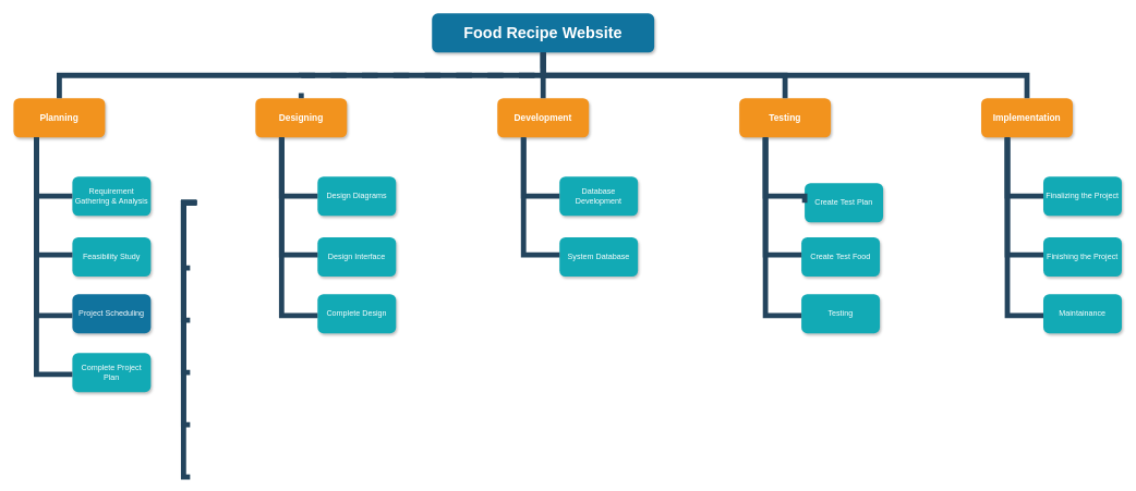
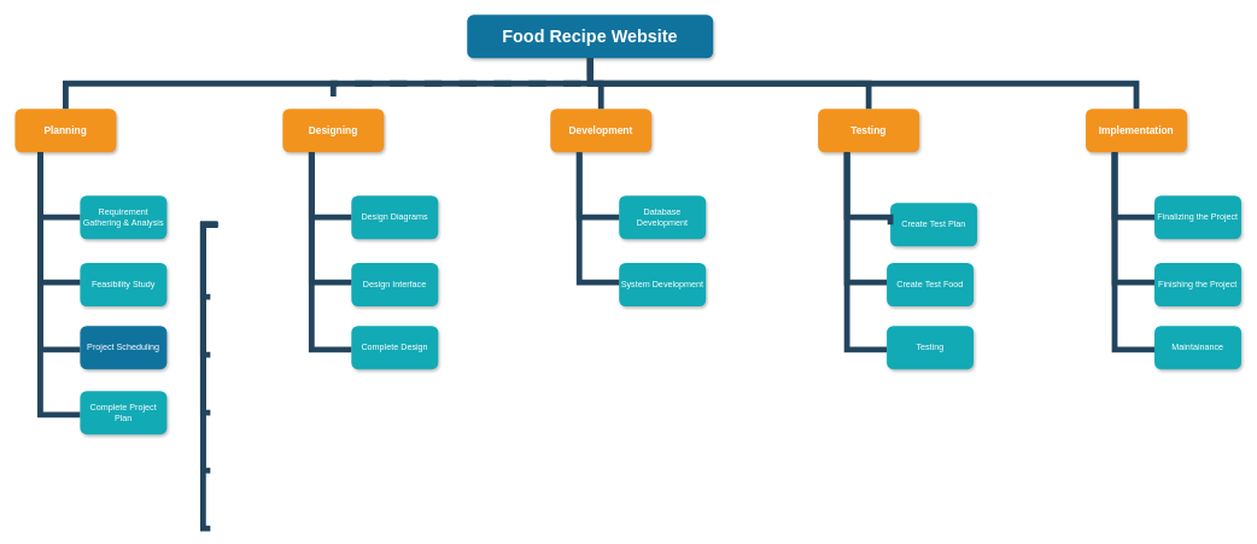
  <mxCell id="0" />
  <mxCell id="1" parent="0" />
- <mxCell id="2" value="Food Recipe Website" style="whiteSpace=wrap;rounded=1;shadow=1;fillColor=#10739E;strokeColor=none;fontColor=#FFFFFF;fontStyle=1;fontSize=24" parent="1" vertex="1"><mxGeometry x="660" y="20" width="340" height="60" as="geometry" /></mxCell>
+ <mxCell id="2" value="Food Recipe Website" style="whiteSpace=wrap;rounded=1;shadow=1;fillColor=#10739E;strokeColor=none;fontColor=#FFFFFF;fontStyle=1;fontSize=24" parent="1" vertex="1"><mxGeometry x="645" y="20" width="340" height="60" as="geometry" /></mxCell>
  <mxCell id="3" value="Planning" style="whiteSpace=wrap;rounded=1;fillColor=#F2931E;strokeColor=none;shadow=1;fontColor=#FFFFFF;fontStyle=1;fontSize=14" parent="1" vertex="1"><mxGeometry x="20" y="150" width="140" height="60" as="geometry" /></mxCell>
  <mxCell id="4" value="Designing" style="whiteSpace=wrap;rounded=1;fillColor=#F2931E;strokeColor=none;shadow=1;fontColor=#FFFFFF;fontStyle=1;fontSize=14" parent="1" vertex="1"><mxGeometry x="390" y="150" width="140" height="60" as="geometry" /></mxCell>
  <mxCell id="5" value="Development" style="whiteSpace=wrap;rounded=1;fillColor=#F2931E;strokeColor=none;shadow=1;fontColor=#FFFFFF;fontStyle=1;fontSize=14" parent="1" vertex="1"><mxGeometry x="760" y="150" width="140" height="60" as="geometry" /></mxCell>
  <mxCell id="6" value="Testing" style="whiteSpace=wrap;rounded=1;fillColor=#F2931E;strokeColor=none;shadow=1;fontColor=#FFFFFF;fontStyle=1;fontSize=14" parent="1" vertex="1"><mxGeometry x="1130" y="150" width="140" height="60" as="geometry" /></mxCell>
  <mxCell id="7" value="Implementation" style="whiteSpace=wrap;rounded=1;fillColor=#F2931E;strokeColor=none;shadow=1;fontColor=#FFFFFF;fontStyle=1;fontSize=14" parent="1" vertex="1"><mxGeometry x="1500" y="150" width="140" height="60" as="geometry" /></mxCell>
  <mxCell id="8" value="Requirement Gathering &amp; Analysis" style="whiteSpace=wrap;rounded=1;fillColor=#12AAB5;strokeColor=none;shadow=1;fontColor=#FFFFFF;" parent="1" vertex="1"><mxGeometry x="110" y="270" width="120" height="60" as="geometry" /></mxCell>
  <mxCell id="9" value="" style="edgeStyle=elbowEdgeStyle;elbow=vertical;rounded=0;fontColor=#000000;endArrow=none;endFill=0;strokeWidth=8;strokeColor=#23445D;exitX=0.25;exitY=1;exitDx=0;exitDy=0;entryX=0;entryY=0.5;entryDx=0;entryDy=0;" parent="1" source="3" target="8" edge="1"><mxGeometry width="100" height="100" relative="1" as="geometry"><mxPoint x="220" y="270" as="sourcePoint" /><mxPoint x="80" y="740" as="targetPoint" /><Array as="points"><mxPoint x="80" y="300" /></Array></mxGeometry></mxCell>
  <mxCell id="10" value="" style="edgeStyle=elbowEdgeStyle;elbow=horizontal;rounded=0;fontColor=#000000;endArrow=none;endFill=0;strokeWidth=8;strokeColor=#23445D;" parent="1" edge="1"><mxGeometry width="100" height="100" relative="1" as="geometry"><mxPoint x="300" y="310" as="sourcePoint" /><mxPoint x="290" y="410" as="targetPoint" /><Array as="points"><mxPoint x="280" y="360" /></Array></mxGeometry></mxCell>
  <mxCell id="11" value="" style="edgeStyle=elbowEdgeStyle;elbow=horizontal;rounded=0;fontColor=#000000;endArrow=none;endFill=0;strokeWidth=8;strokeColor=#23445D;" parent="1" edge="1"><mxGeometry width="100" height="100" relative="1" as="geometry"><mxPoint x="300" y="310" as="sourcePoint" /><mxPoint x="290" y="490" as="targetPoint" /><Array as="points"><mxPoint x="280" y="400" /></Array></mxGeometry></mxCell>
  <mxCell id="12" value="" style="edgeStyle=elbowEdgeStyle;elbow=horizontal;rounded=0;fontColor=#000000;endArrow=none;endFill=0;strokeWidth=8;strokeColor=#23445D;" parent="1" edge="1"><mxGeometry width="100" height="100" relative="1" as="geometry"><mxPoint x="300" y="310" as="sourcePoint" /><mxPoint x="290" y="730" as="targetPoint" /><Array as="points"><mxPoint x="280" y="530" /></Array></mxGeometry></mxCell>
  <mxCell id="13" value="" style="edgeStyle=elbowEdgeStyle;elbow=horizontal;rounded=0;fontColor=#000000;endArrow=none;endFill=0;strokeWidth=8;strokeColor=#23445D;" parent="1" edge="1"><mxGeometry width="100" height="100" relative="1" as="geometry"><mxPoint x="300" y="310" as="sourcePoint" /><mxPoint x="290" y="650" as="targetPoint" /><Array as="points"><mxPoint x="280" y="480" /></Array></mxGeometry></mxCell>
  <mxCell id="14" value="" style="edgeStyle=elbowEdgeStyle;elbow=horizontal;rounded=0;fontColor=#000000;endArrow=none;endFill=0;strokeWidth=8;strokeColor=#23445D;" parent="1" edge="1"><mxGeometry width="100" height="100" relative="1" as="geometry"><mxPoint x="300" y="310" as="sourcePoint" /><mxPoint x="290" y="570" as="targetPoint" /><Array as="points"><mxPoint x="280" y="450" /></Array></mxGeometry></mxCell>
  <mxCell id="15" value="" style="edgeStyle=elbowEdgeStyle;elbow=vertical;rounded=0;fontColor=#000000;endArrow=none;endFill=0;strokeWidth=8;strokeColor=#23445D;" parent="1" source="2" target="3" edge="1"><mxGeometry width="100" height="100" relative="1" as="geometry"><mxPoint x="400" y="120" as="sourcePoint" /><mxPoint x="500" y="20" as="targetPoint" /></mxGeometry></mxCell>
  <mxCell id="16" value="" style="edgeStyle=elbowEdgeStyle;elbow=vertical;rounded=0;fontColor=#000000;endArrow=none;endFill=0;strokeWidth=8;strokeColor=#23445D;dashed=1;" parent="1" source="2" target="4" edge="1"><mxGeometry width="100" height="100" relative="1" as="geometry"><mxPoint x="410" y="130" as="sourcePoint" /><mxPoint x="510" y="30" as="targetPoint" /></mxGeometry></mxCell>
  <mxCell id="17" value="" style="edgeStyle=elbowEdgeStyle;elbow=vertical;rounded=0;fontColor=#000000;endArrow=none;endFill=0;strokeWidth=8;strokeColor=#23445D;" parent="1" source="2" target="5" edge="1"><mxGeometry width="100" height="100" relative="1" as="geometry"><mxPoint x="420" y="140" as="sourcePoint" /><mxPoint x="520" y="40" as="targetPoint" /></mxGeometry></mxCell>
  <mxCell id="18" value="" style="edgeStyle=elbowEdgeStyle;elbow=vertical;rounded=0;fontColor=#000000;endArrow=none;endFill=0;strokeWidth=8;strokeColor=#23445D;" parent="1" source="2" target="6" edge="1"><mxGeometry width="100" height="100" relative="1" as="geometry"><mxPoint x="430" y="150" as="sourcePoint" /><mxPoint x="530" y="50" as="targetPoint" /></mxGeometry></mxCell>
  <mxCell id="19" value="" style="edgeStyle=elbowEdgeStyle;elbow=vertical;rounded=0;fontColor=#000000;endArrow=none;endFill=0;strokeWidth=8;strokeColor=#23445D;" parent="1" source="2" target="7" edge="1"><mxGeometry width="100" height="100" relative="1" as="geometry"><mxPoint x="440" y="160" as="sourcePoint" /><mxPoint x="540" y="60" as="targetPoint" /></mxGeometry></mxCell>
  <mxCell id="20" value="Feasibility Study" style="whiteSpace=wrap;rounded=1;fillColor=#12AAB5;strokeColor=none;shadow=1;fontColor=#FFFFFF;" vertex="1" parent="1"><mxGeometry x="110" y="363" width="120" height="60" as="geometry" /></mxCell>
  <mxCell id="21" value="Project Scheduling" style="whiteSpace=wrap;rounded=1;fillColor=#10739e;strokeColor=none;shadow=1;fontColor=#FFFFFF;" vertex="1" parent="1"><mxGeometry x="110" y="450" width="120" height="60" as="geometry" /></mxCell>
  <mxCell id="22" value="Complete Project Plan" style="whiteSpace=wrap;rounded=1;fillColor=#12AAB5;strokeColor=none;shadow=1;fontColor=#FFFFFF;" vertex="1" parent="1"><mxGeometry x="110" y="540" width="120" height="60" as="geometry" /></mxCell>
  <mxCell id="23" value="" style="edgeStyle=elbowEdgeStyle;elbow=vertical;rounded=0;fontColor=#000000;endArrow=none;endFill=0;strokeWidth=8;strokeColor=#23445D;exitX=0.25;exitY=1;exitDx=0;exitDy=0;entryX=0.001;entryY=0.451;entryDx=0;entryDy=0;entryPerimeter=0;" edge="1" parent="1" target="20"><mxGeometry width="100" height="100" relative="1" as="geometry"><mxPoint x="55" y="210" as="sourcePoint" /><mxPoint x="100" y="390" as="targetPoint" /><Array as="points"><mxPoint x="80" y="390" /></Array></mxGeometry></mxCell>
  <mxCell id="24" value="" style="edgeStyle=elbowEdgeStyle;elbow=vertical;rounded=0;fontColor=#000000;endArrow=none;endFill=0;strokeWidth=8;strokeColor=#23445D;entryX=0.001;entryY=0.451;entryDx=0;entryDy=0;entryPerimeter=0;exitX=0.25;exitY=1;exitDx=0;exitDy=0;" edge="1" parent="1" source="3"><mxGeometry width="100" height="100" relative="1" as="geometry"><mxPoint x="55" y="220" as="sourcePoint" /><mxPoint x="110" y="483" as="targetPoint" /><Array as="points"><mxPoint x="80" y="483" /></Array></mxGeometry></mxCell>
  <mxCell id="25" value="" style="edgeStyle=elbowEdgeStyle;elbow=vertical;rounded=0;fontColor=#000000;endArrow=none;endFill=0;strokeWidth=8;strokeColor=#23445D;entryX=0.001;entryY=0.451;entryDx=0;entryDy=0;entryPerimeter=0;exitX=0.25;exitY=1;exitDx=0;exitDy=0;" edge="1" parent="1" source="3"><mxGeometry width="100" height="100" relative="1" as="geometry"><mxPoint x="55" y="300" as="sourcePoint" /><mxPoint x="110" y="573" as="targetPoint" /><Array as="points"><mxPoint x="80" y="573" /></Array></mxGeometry></mxCell>
  <mxCell id="26" value="Design Diagrams" style="whiteSpace=wrap;rounded=1;fillColor=#12AAB5;strokeColor=none;shadow=1;fontColor=#FFFFFF;" vertex="1" parent="1"><mxGeometry x="485" y="270" width="120" height="60" as="geometry" /></mxCell>
  <mxCell id="27" value="" style="edgeStyle=elbowEdgeStyle;elbow=vertical;rounded=0;fontColor=#000000;endArrow=none;endFill=0;strokeWidth=8;strokeColor=#23445D;exitX=0.25;exitY=1;exitDx=0;exitDy=0;entryX=0;entryY=0.5;entryDx=0;entryDy=0;" edge="1" parent="1" target="26"><mxGeometry width="100" height="100" relative="1" as="geometry"><mxPoint x="430" y="210" as="sourcePoint" /><mxPoint x="455" y="740" as="targetPoint" /><Array as="points"><mxPoint x="455" y="300" /></Array></mxGeometry></mxCell>
  <mxCell id="28" value="Design Interface" style="whiteSpace=wrap;rounded=1;fillColor=#12AAB5;strokeColor=none;shadow=1;fontColor=#FFFFFF;" vertex="1" parent="1"><mxGeometry x="485" y="363" width="120" height="60" as="geometry" /></mxCell>
  <mxCell id="29" value="Complete Design" style="whiteSpace=wrap;rounded=1;fillColor=#12AAB5;strokeColor=none;shadow=1;fontColor=#FFFFFF;" vertex="1" parent="1"><mxGeometry x="485" y="450" width="120" height="60" as="geometry" /></mxCell>
  <mxCell id="30" value="" style="edgeStyle=elbowEdgeStyle;elbow=vertical;rounded=0;fontColor=#000000;endArrow=none;endFill=0;strokeWidth=8;strokeColor=#23445D;exitX=0.25;exitY=1;exitDx=0;exitDy=0;entryX=0.001;entryY=0.451;entryDx=0;entryDy=0;entryPerimeter=0;" edge="1" parent="1" target="28"><mxGeometry width="100" height="100" relative="1" as="geometry"><mxPoint x="430" y="210" as="sourcePoint" /><mxPoint x="475" y="390" as="targetPoint" /><Array as="points"><mxPoint x="455" y="390" /></Array></mxGeometry></mxCell>
  <mxCell id="31" value="" style="edgeStyle=elbowEdgeStyle;elbow=vertical;rounded=0;fontColor=#000000;endArrow=none;endFill=0;strokeWidth=8;strokeColor=#23445D;entryX=0.001;entryY=0.451;entryDx=0;entryDy=0;entryPerimeter=0;exitX=0.25;exitY=1;exitDx=0;exitDy=0;" edge="1" parent="1"><mxGeometry width="100" height="100" relative="1" as="geometry"><mxPoint x="430" y="210" as="sourcePoint" /><mxPoint x="485" y="483" as="targetPoint" /><Array as="points"><mxPoint x="455" y="483" /></Array></mxGeometry></mxCell>
  <mxCell id="32" value="Database Development" style="whiteSpace=wrap;rounded=1;fillColor=#12AAB5;strokeColor=none;shadow=1;fontColor=#FFFFFF;" vertex="1" parent="1"><mxGeometry x="855" y="270" width="120" height="60" as="geometry" /></mxCell>
  <mxCell id="33" value="" style="edgeStyle=elbowEdgeStyle;elbow=vertical;rounded=0;fontColor=#000000;endArrow=none;endFill=0;strokeWidth=8;strokeColor=#23445D;exitX=0.25;exitY=1;exitDx=0;exitDy=0;entryX=0;entryY=0.5;entryDx=0;entryDy=0;" edge="1" parent="1" target="32"><mxGeometry width="100" height="100" relative="1" as="geometry"><mxPoint x="800" y="210" as="sourcePoint" /><mxPoint x="825" y="740" as="targetPoint" /><Array as="points"><mxPoint x="825" y="300" /></Array></mxGeometry></mxCell>
- <mxCell id="34" value="System Database" style="whiteSpace=wrap;rounded=1;fillColor=#12AAB5;strokeColor=none;shadow=1;fontColor=#FFFFFF;" vertex="1" parent="1"><mxGeometry x="855" y="363" width="120" height="60" as="geometry" /></mxCell>
+ <mxCell id="34" value="System Development" style="whiteSpace=wrap;rounded=1;fillColor=#12AAB5;strokeColor=none;shadow=1;fontColor=#FFFFFF;" vertex="1" parent="1"><mxGeometry x="855" y="363" width="120" height="60" as="geometry" /></mxCell>
  <mxCell id="35" value="" style="edgeStyle=elbowEdgeStyle;elbow=vertical;rounded=0;fontColor=#000000;endArrow=none;endFill=0;strokeWidth=8;strokeColor=#23445D;exitX=0.25;exitY=1;exitDx=0;exitDy=0;entryX=0.001;entryY=0.451;entryDx=0;entryDy=0;entryPerimeter=0;" edge="1" parent="1" target="34"><mxGeometry width="100" height="100" relative="1" as="geometry"><mxPoint x="800" y="210" as="sourcePoint" /><mxPoint x="845" y="390" as="targetPoint" /><Array as="points"><mxPoint x="825" y="390" /></Array></mxGeometry></mxCell>
  <mxCell id="36" value="Create Test Plan" style="whiteSpace=wrap;rounded=1;fillColor=#12AAB5;strokeColor=none;shadow=1;fontColor=#FFFFFF;" vertex="1" parent="1"><mxGeometry x="1230" y="280" width="120" height="60" as="geometry" /></mxCell>
  <mxCell id="37" value="" style="edgeStyle=elbowEdgeStyle;elbow=vertical;rounded=0;fontColor=#000000;endArrow=none;endFill=0;strokeWidth=8;strokeColor=#23445D;exitX=0.25;exitY=1;exitDx=0;exitDy=0;entryX=0;entryY=0.5;entryDx=0;entryDy=0;" edge="1" parent="1" target="36"><mxGeometry width="100" height="100" relative="1" as="geometry"><mxPoint x="1170" y="210" as="sourcePoint" /><mxPoint x="1195" y="740" as="targetPoint" /><Array as="points"><mxPoint x="1195" y="300" /></Array></mxGeometry></mxCell>
  <mxCell id="38" value="Create Test Food" style="whiteSpace=wrap;rounded=1;fillColor=#12AAB5;strokeColor=none;shadow=1;fontColor=#FFFFFF;" vertex="1" parent="1"><mxGeometry x="1225" y="363" width="120" height="60" as="geometry" /></mxCell>
  <mxCell id="39" value="Testing" style="whiteSpace=wrap;rounded=1;fillColor=#12AAB5;strokeColor=none;shadow=1;fontColor=#FFFFFF;" vertex="1" parent="1"><mxGeometry x="1225" y="450" width="120" height="60" as="geometry" /></mxCell>
  <mxCell id="40" value="" style="edgeStyle=elbowEdgeStyle;elbow=vertical;rounded=0;fontColor=#000000;endArrow=none;endFill=0;strokeWidth=8;strokeColor=#23445D;exitX=0.25;exitY=1;exitDx=0;exitDy=0;entryX=0.001;entryY=0.451;entryDx=0;entryDy=0;entryPerimeter=0;" edge="1" parent="1" target="38"><mxGeometry width="100" height="100" relative="1" as="geometry"><mxPoint x="1170" y="210" as="sourcePoint" /><mxPoint x="1215" y="390" as="targetPoint" /><Array as="points"><mxPoint x="1195" y="390" /></Array></mxGeometry></mxCell>
  <mxCell id="41" value="" style="edgeStyle=elbowEdgeStyle;elbow=vertical;rounded=0;fontColor=#000000;endArrow=none;endFill=0;strokeWidth=8;strokeColor=#23445D;entryX=0.001;entryY=0.451;entryDx=0;entryDy=0;entryPerimeter=0;exitX=0.25;exitY=1;exitDx=0;exitDy=0;" edge="1" parent="1"><mxGeometry width="100" height="100" relative="1" as="geometry"><mxPoint x="1170" y="210" as="sourcePoint" /><mxPoint x="1225" y="483" as="targetPoint" /><Array as="points"><mxPoint x="1195" y="483" /></Array></mxGeometry></mxCell>
  <mxCell id="42" value="Finalizing the Project" style="whiteSpace=wrap;rounded=1;fillColor=#12AAB5;strokeColor=none;shadow=1;fontColor=#FFFFFF;" vertex="1" parent="1"><mxGeometry x="1595" y="270" width="120" height="60" as="geometry" /></mxCell>
  <mxCell id="43" value="" style="edgeStyle=elbowEdgeStyle;elbow=vertical;rounded=0;fontColor=#000000;endArrow=none;endFill=0;strokeWidth=8;strokeColor=#23445D;exitX=0.25;exitY=1;exitDx=0;exitDy=0;entryX=0;entryY=0.5;entryDx=0;entryDy=0;" edge="1" parent="1" target="42"><mxGeometry width="100" height="100" relative="1" as="geometry"><mxPoint x="1540" y="210" as="sourcePoint" /><mxPoint x="1565" y="740" as="targetPoint" /><Array as="points"><mxPoint x="1565" y="300" /></Array></mxGeometry></mxCell>
  <mxCell id="44" value="Finishing the Project" style="whiteSpace=wrap;rounded=1;fillColor=#12AAB5;strokeColor=none;shadow=1;fontColor=#FFFFFF;" vertex="1" parent="1"><mxGeometry x="1595" y="363" width="120" height="60" as="geometry" /></mxCell>
  <mxCell id="45" value="Maintainance" style="whiteSpace=wrap;rounded=1;fillColor=#12AAB5;strokeColor=none;shadow=1;fontColor=#FFFFFF;" vertex="1" parent="1"><mxGeometry x="1595" y="450" width="120" height="60" as="geometry" /></mxCell>
  <mxCell id="46" value="" style="edgeStyle=elbowEdgeStyle;elbow=vertical;rounded=0;fontColor=#000000;endArrow=none;endFill=0;strokeWidth=8;strokeColor=#23445D;exitX=0.25;exitY=1;exitDx=0;exitDy=0;entryX=0.001;entryY=0.451;entryDx=0;entryDy=0;entryPerimeter=0;" edge="1" parent="1" target="44"><mxGeometry width="100" height="100" relative="1" as="geometry"><mxPoint x="1540" y="210" as="sourcePoint" /><mxPoint x="1585" y="390" as="targetPoint" /><Array as="points"><mxPoint x="1565" y="390" /></Array></mxGeometry></mxCell>
  <mxCell id="47" value="" style="edgeStyle=elbowEdgeStyle;elbow=vertical;rounded=0;fontColor=#000000;endArrow=none;endFill=0;strokeWidth=8;strokeColor=#23445D;entryX=0.001;entryY=0.451;entryDx=0;entryDy=0;entryPerimeter=0;exitX=0.25;exitY=1;exitDx=0;exitDy=0;" edge="1" parent="1"><mxGeometry width="100" height="100" relative="1" as="geometry"><mxPoint x="1540" y="210" as="sourcePoint" /><mxPoint x="1595" y="483" as="targetPoint" /><Array as="points"><mxPoint x="1565" y="483" /></Array></mxGeometry></mxCell>
